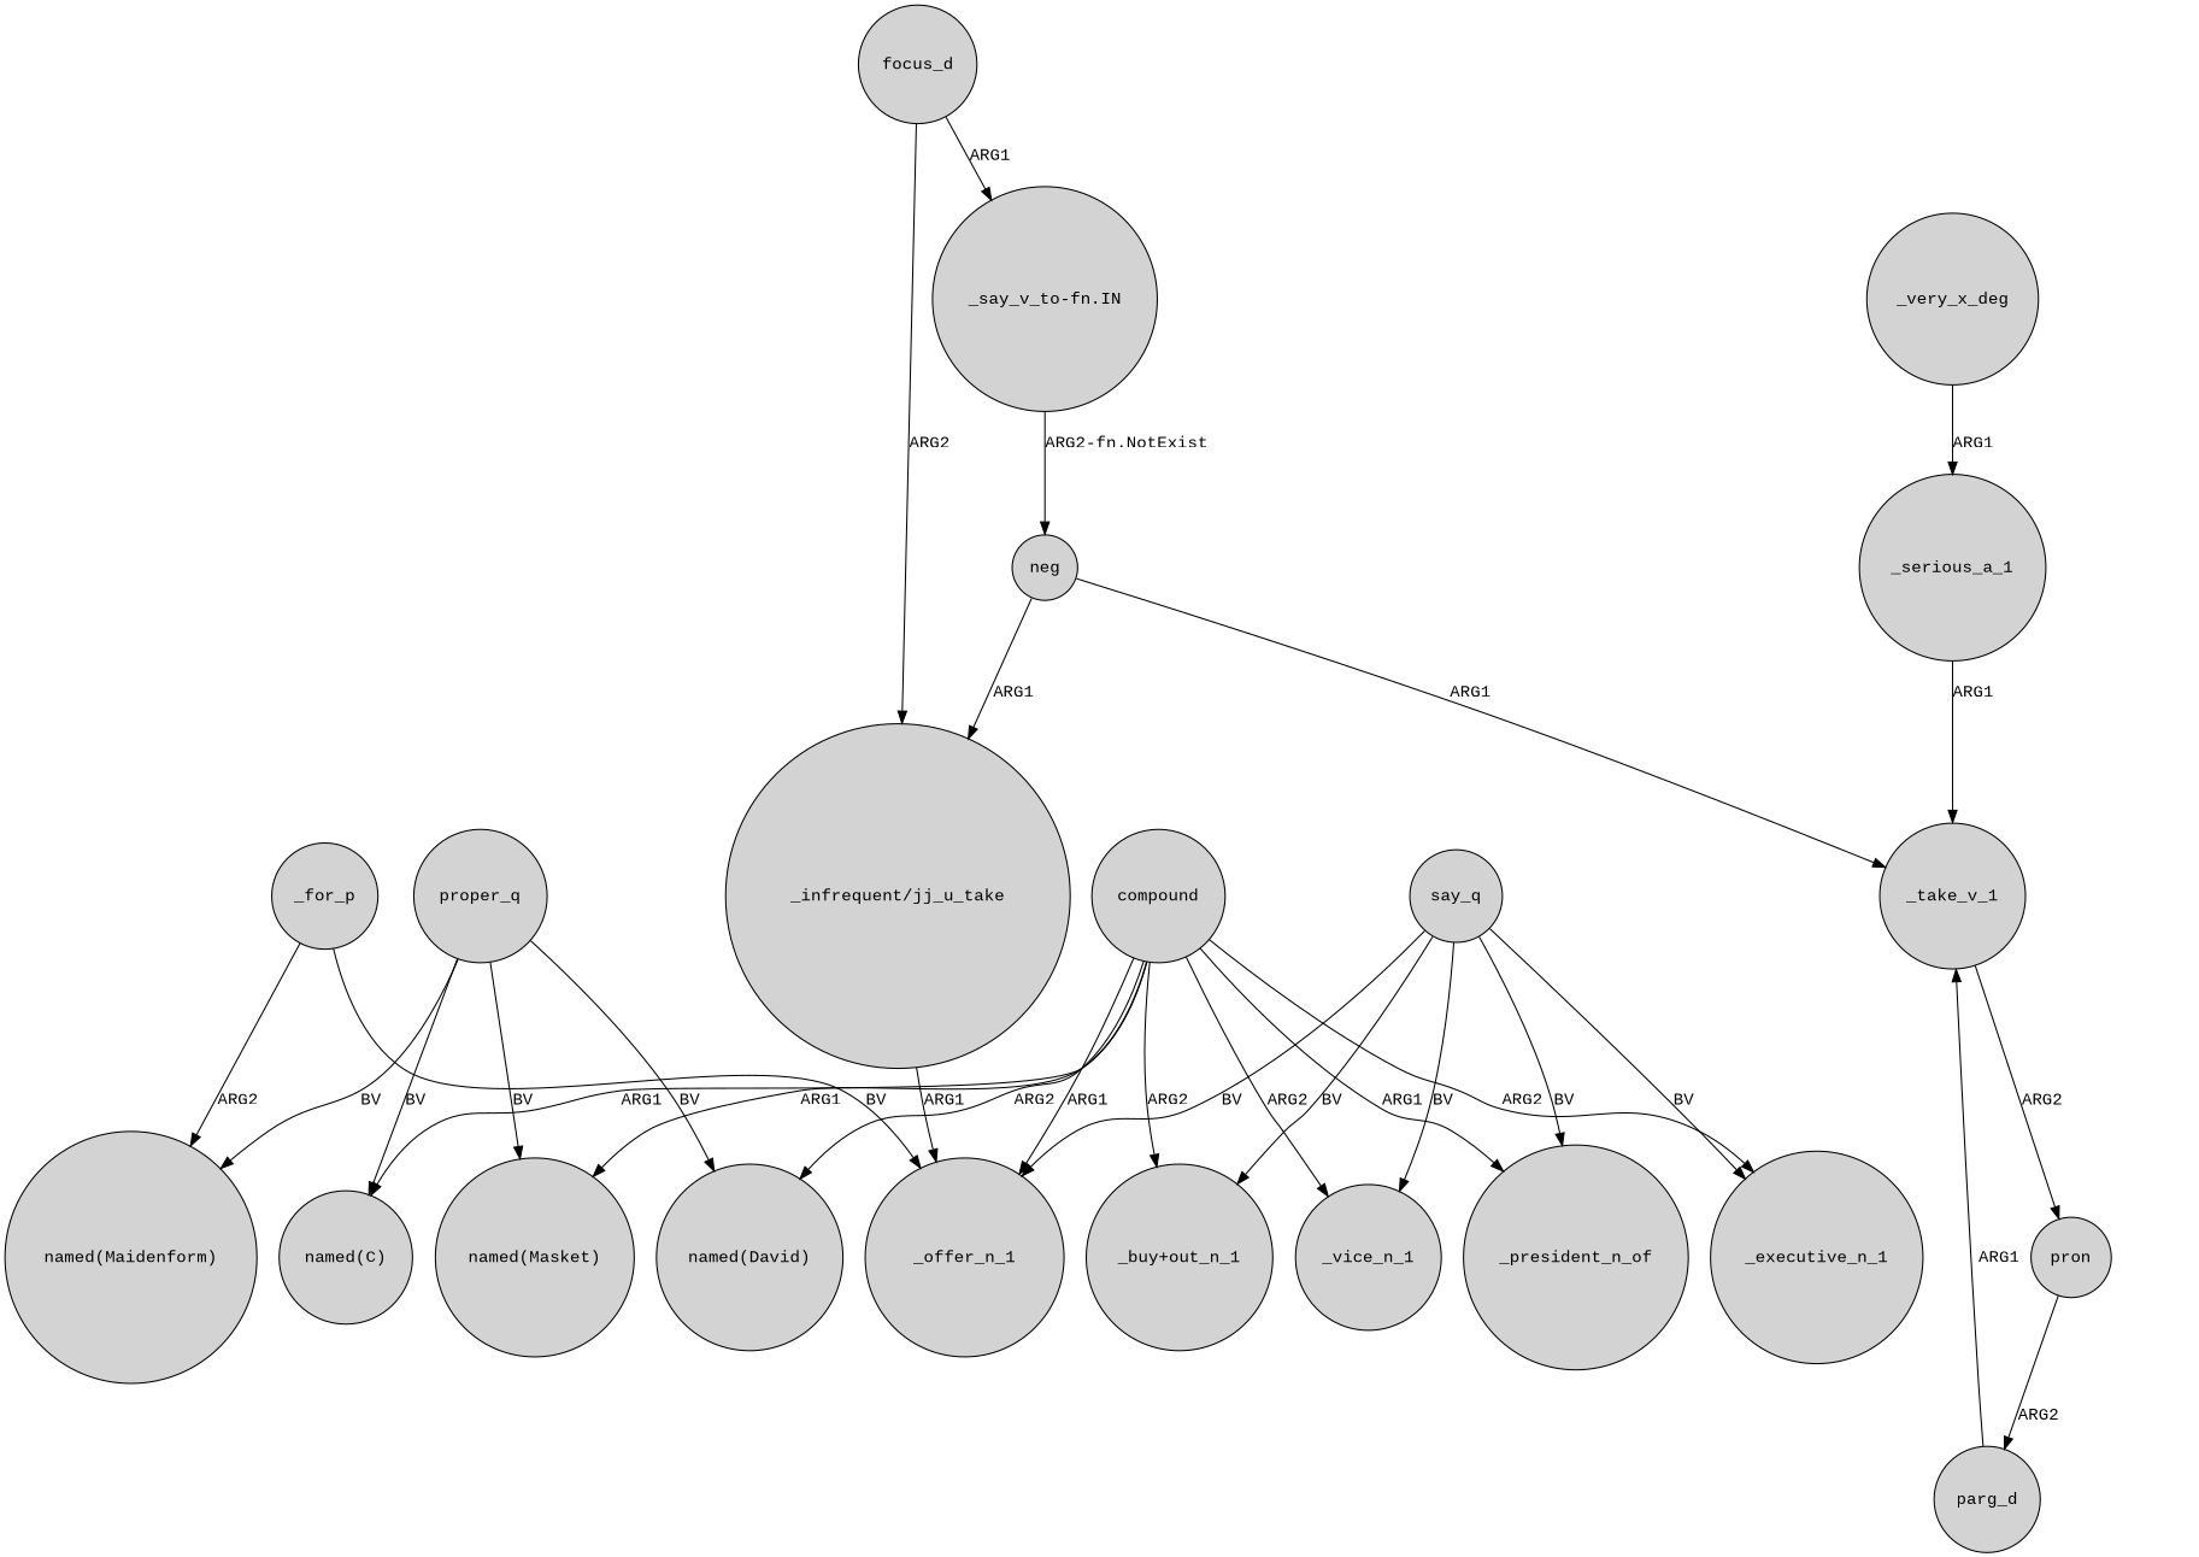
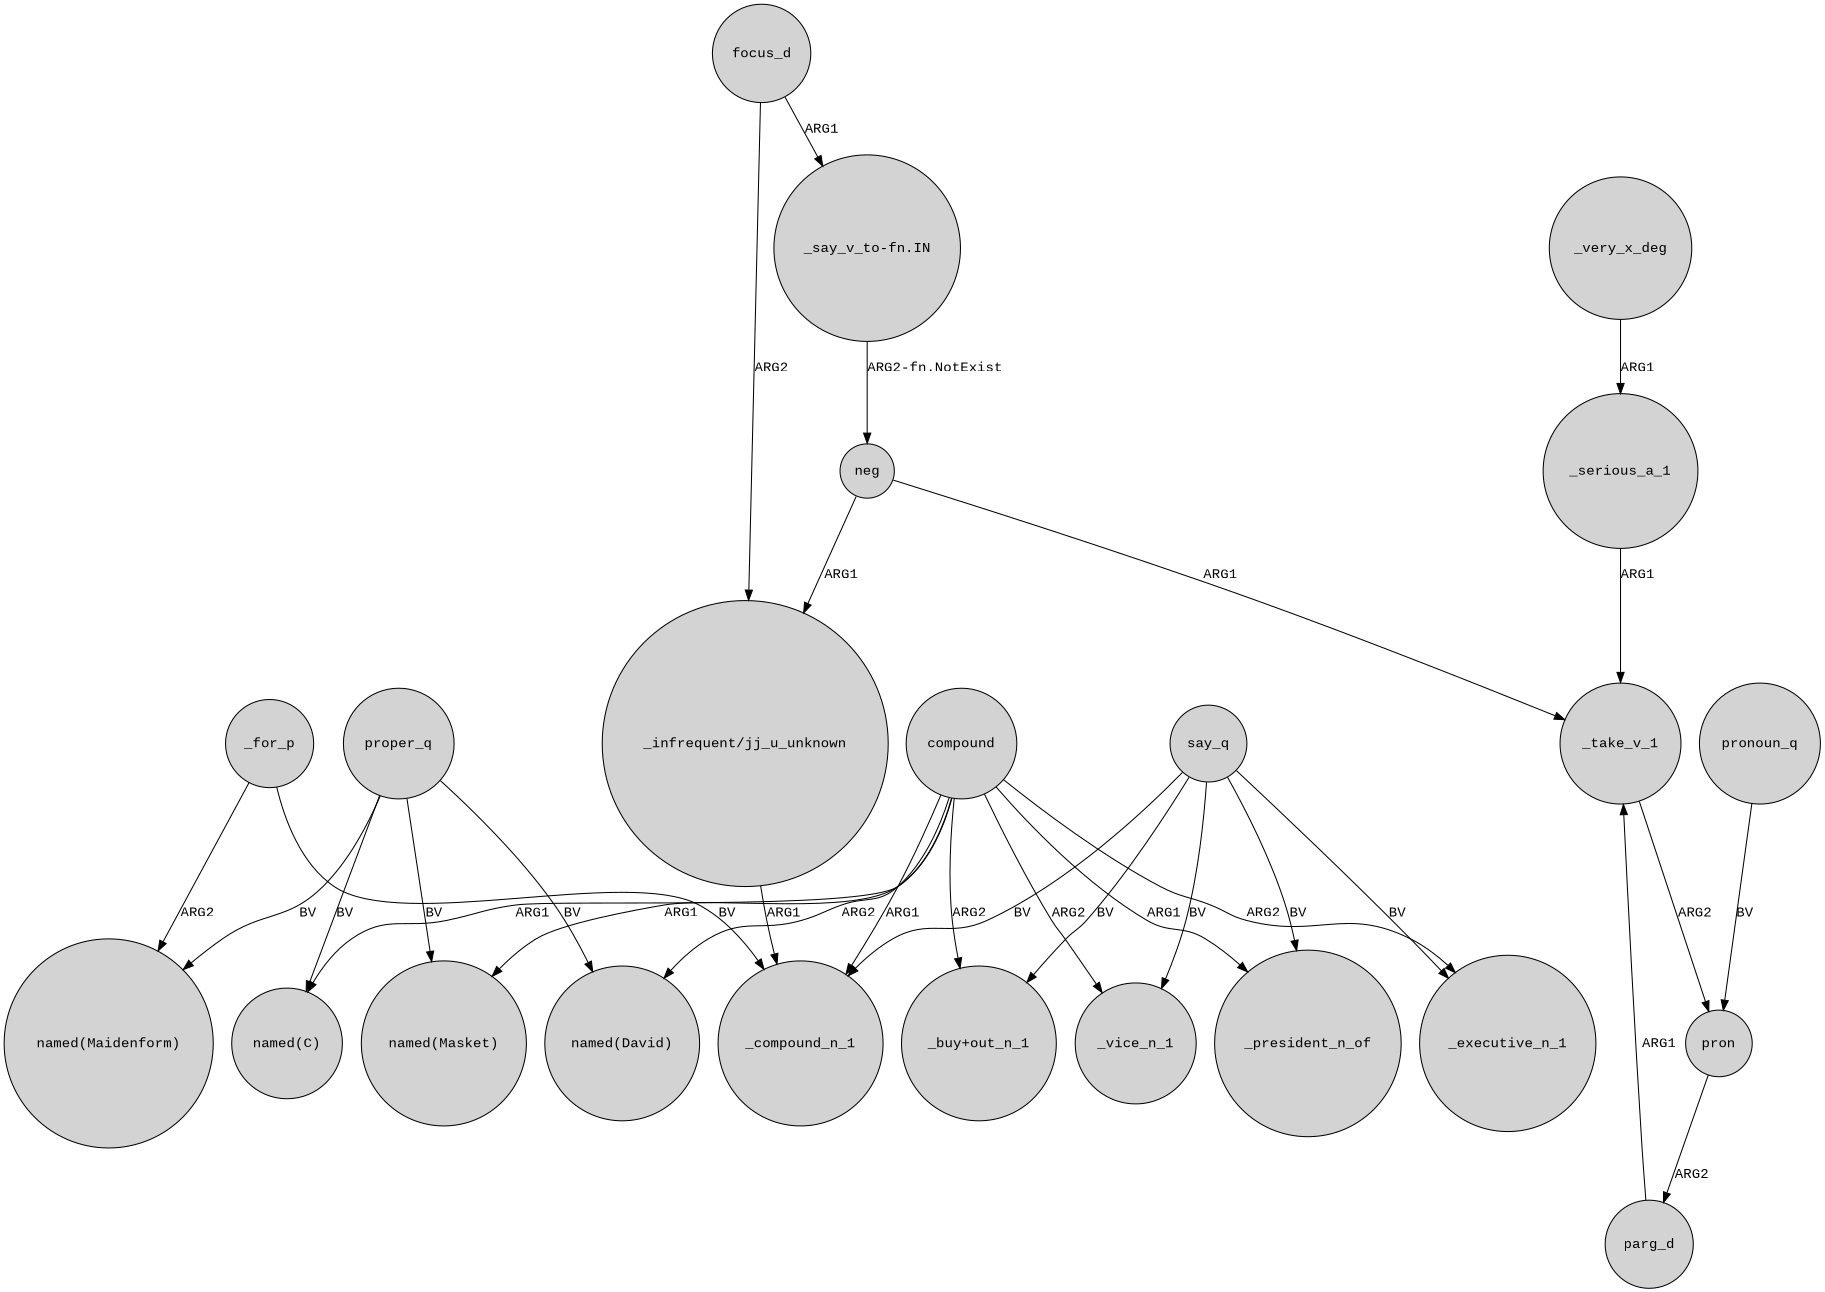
  digraph {
    fontname="Liberation Mono"
    node [fontname="Liberation Mono" shape=circle style=filled]
    edge [fontname="Liberation Mono"]
    _for_p
-   _offer_n_1
+   _offer_n_1 [label=_compound_n_1]
    "named(Maidenform)"
    _serious_a_1
    _take_v_1
    pron
    parg_d
    compound
    "named(Masket)"
    _vice_n_1
    _executive_n_1
    "_buy+out_n_1"
    _president_n_of
    "named(David)"
    "named(C)"
    proper_q
    n17 [label=say_q]
-   "_infrequent/jj_u_unknown" [label="_infrequent/jj_u_take"]
+   "_infrequent/jj_u_unknown"
    "_say_v_to-fn.IN"
    neg
+   pronoun_q
    focus_d
    _very_x_deg
    _for_p -> _offer_n_1 [label=BV]
    _for_p -> "named(Maidenform)" [label=ARG2]
    _serious_a_1 -> _take_v_1 [label=ARG1]
    _take_v_1 -> pron [label=ARG2]
    pron -> parg_d [label=ARG2]
    parg_d -> _take_v_1 [label=ARG1]
    compound -> _offer_n_1 [label=ARG1]
    compound -> "named(Masket)" [label=ARG1]
    compound -> _vice_n_1 [label=ARG2]
    compound -> _executive_n_1 [label=ARG2]
    compound -> "_buy+out_n_1" [label=ARG2]
    compound -> _president_n_of [label=ARG1]
    compound -> "named(David)" [label=ARG2]
    compound -> "named(C)" [label=ARG1]
    proper_q -> "named(Maidenform)" [label=BV]
    proper_q -> "named(Masket)" [label=BV]
    proper_q -> "named(David)" [label=BV]
    proper_q -> "named(C)" [label=BV]
    n17 -> _offer_n_1 [label=BV]
    n17 -> _vice_n_1 [label=BV]
    n17 -> _executive_n_1 [label=BV]
    n17 -> "_buy+out_n_1" [label=BV]
    n17 -> _president_n_of [label=BV]
    "_infrequent/jj_u_unknown" -> _offer_n_1 [label=ARG1]
    "_say_v_to-fn.IN" -> neg [label="ARG2-fn.NotExist"]
    neg -> _take_v_1 [label=ARG1]
    neg -> "_infrequent/jj_u_unknown" [label=ARG1]
+   pronoun_q -> pron [label=BV]
    focus_d -> "_infrequent/jj_u_unknown" [label=ARG2]
    focus_d -> "_say_v_to-fn.IN" [label=ARG1]
    _very_x_deg -> _serious_a_1 [label=ARG1]
  }
